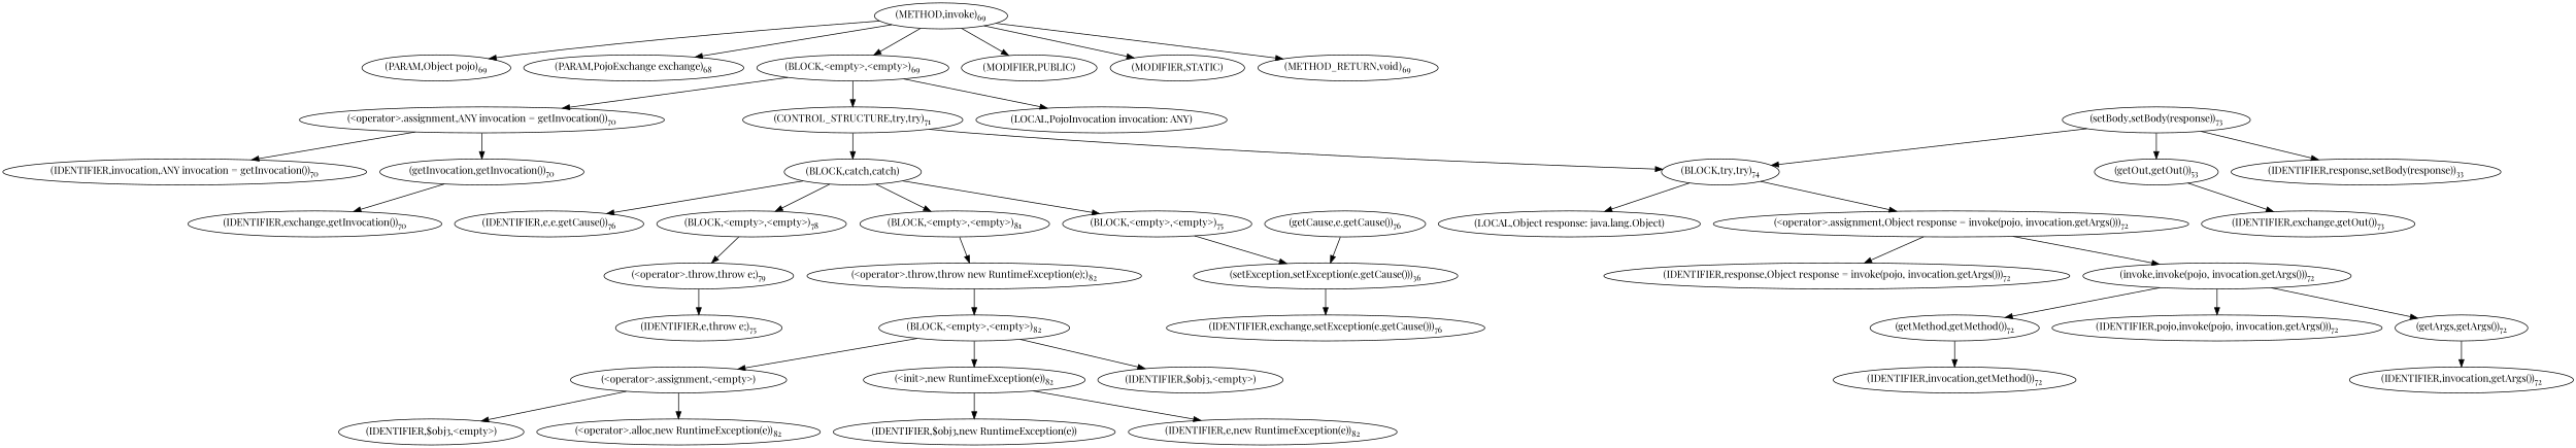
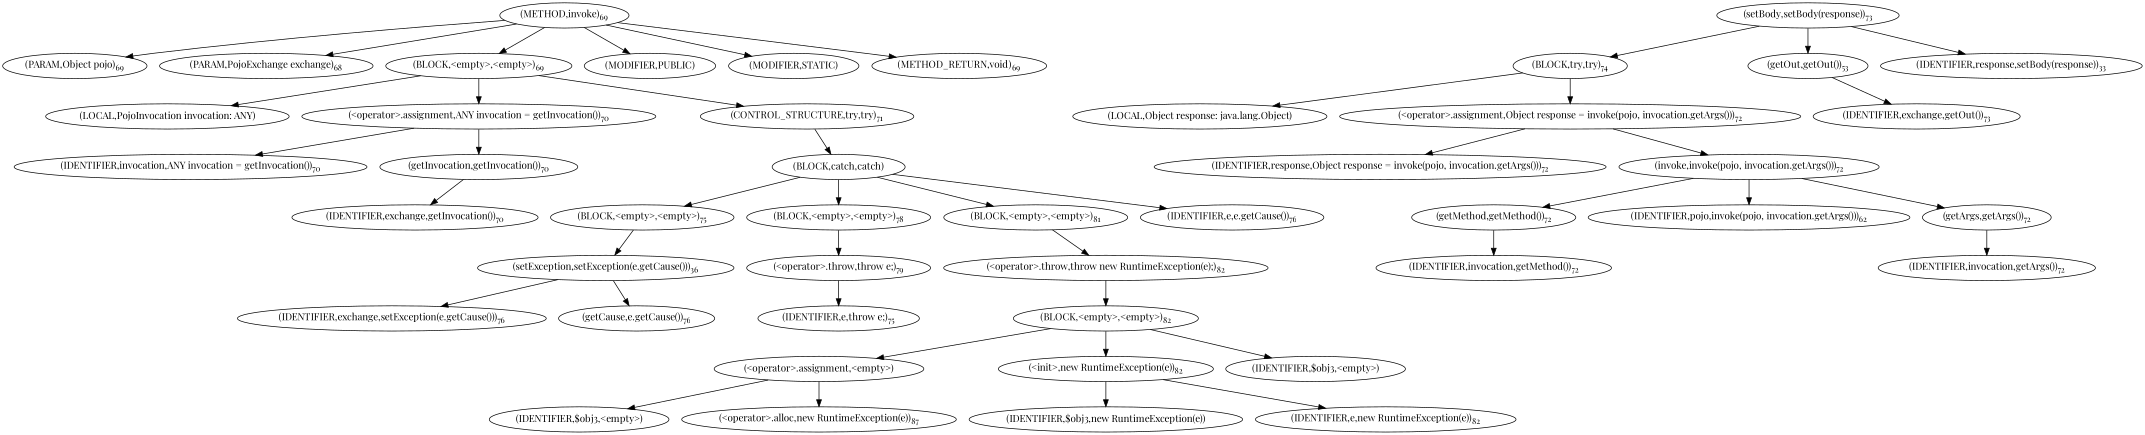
  digraph {
    fontname="Playfair Display"
    node [fontname="Playfair Display"]
    edge [fontname="Playfair Display"]
    n1 [label=<(METHOD,invoke)<SUB>69</SUB>>]
    n2 [label=<(PARAM,Object pojo)<SUB>69</SUB>>]
    n3 [label=<(PARAM,PojoExchange exchange)<SUB>68</SUB>>]
    n4 [label=<(BLOCK,&lt;empty&gt;,&lt;empty&gt;)<SUB>69</SUB>>]
    n5 [label=<(MODIFIER,PUBLIC)>]
    n6 [label=<(MODIFIER,STATIC)>]
    n7 [label=<(METHOD_RETURN,void)<SUB>69</SUB>>]
    n8 [label=<(LOCAL,PojoInvocation invocation: ANY)>]
    n9 [label=<(&lt;operator&gt;.assignment,ANY invocation = getInvocation())<SUB>70</SUB>>]
    n10 [label=<(CONTROL_STRUCTURE,try,try)<SUB>71</SUB>>]
    n11 [label=<(IDENTIFIER,invocation,ANY invocation = getInvocation())<SUB>70</SUB>>]
    n12 [label=<(getInvocation,getInvocation())<SUB>70</SUB>>]
    n13 [label=<(BLOCK,try,try)<SUB>74</SUB>>]
    n14 [label=<(BLOCK,catch,catch)>]
    n15 [label=<(IDENTIFIER,exchange,getInvocation())<SUB>70</SUB>>]
    n16 [label=<(LOCAL,Object response: java.lang.Object)>]
    n17 [label=<(&lt;operator&gt;.assignment,Object response = invoke(pojo, invocation.getArgs()))<SUB>72</SUB>>]
    n18 [label=<(BLOCK,&lt;empty&gt;,&lt;empty&gt;)<SUB>75</SUB>>]
    n19 [label=<(BLOCK,&lt;empty&gt;,&lt;empty&gt;)<SUB>78</SUB>>]
    n20 [label=<(BLOCK,&lt;empty&gt;,&lt;empty&gt;)<SUB>81</SUB>>]
    n21 [label=<(IDENTIFIER,e,e.getCause())<SUB>76</SUB>>]
    n22 [label=<(IDENTIFIER,response,Object response = invoke(pojo, invocation.getArgs()))<SUB>72</SUB>>]
    n23 [label=<(invoke,invoke(pojo, invocation.getArgs()))<SUB>72</SUB>>]
    n24 [label=<(setBody,setBody(response))<SUB>73</SUB>>]
    n25 [label=<(getOut,getOut())<SUB>53</SUB>>]
    n26 [label=<(IDENTIFIER,response,setBody(response))<SUB>33</SUB>>]
    n27 [label=<(getMethod,getMethod())<SUB>72</SUB>>]
-   n28 [label=<(IDENTIFIER,pojo,invoke(pojo, invocation.getArgs()))<SUB>72</SUB>>]
+   n28 [label=<(IDENTIFIER,pojo,invoke(pojo, invocation.getArgs()))<SUB>62</SUB>>]
    n29 [label=<(getArgs,getArgs())<SUB>72</SUB>>]
    n30 [label=<(IDENTIFIER,invocation,getMethod())<SUB>72</SUB>>]
    n31 [label=<(IDENTIFIER,invocation,getArgs())<SUB>72</SUB>>]
    n32 [label=<(IDENTIFIER,exchange,getOut())<SUB>73</SUB>>]
    n33 [label=<(setException,setException(e.getCause()))<SUB>36</SUB>>]
    n34 [label=<(&lt;operator&gt;.throw,throw e;)<SUB>79</SUB>>]
    n35 [label=<(&lt;operator&gt;.throw,throw new RuntimeException(e);)<SUB>82</SUB>>]
    n36 [label=<(IDENTIFIER,exchange,setException(e.getCause()))<SUB>76</SUB>>]
    n37 [label=<(getCause,e.getCause())<SUB>76</SUB>>]
    n38 [label=<(IDENTIFIER,e,throw e;)<SUB>75</SUB>>]
    n39 [label=<(BLOCK,&lt;empty&gt;,&lt;empty&gt;)<SUB>82</SUB>>]
    n40 [label=<(&lt;operator&gt;.assignment,&lt;empty&gt;)>]
    n41 [label=<(&lt;init&gt;,new RuntimeException(e))<SUB>82</SUB>>]
    n42 [label=<(IDENTIFIER,$obj3,&lt;empty&gt;)>]
    n43 [label=<(IDENTIFIER,$obj3,&lt;empty&gt;)>]
-   n44 [label=<(&lt;operator&gt;.alloc,new RuntimeException(e))<SUB>82</SUB>>]
+   n44 [label=<(&lt;operator&gt;.alloc,new RuntimeException(e))<SUB>87</SUB>>]
    n45 [label=<(IDENTIFIER,$obj3,new RuntimeException(e))>]
    n46 [label=<(IDENTIFIER,e,new RuntimeException(e))<SUB>82</SUB>>]
    n1 -> n2
    n1 -> n3
    n1 -> n4
    n1 -> n5
    n1 -> n6
    n1 -> n7
    n4 -> n8
    n4 -> n9
    n4 -> n10
    n9 -> n11
    n9 -> n12
-   n10 -> n13
    n10 -> n14
    n12 -> n15
    n13 -> n16
    n13 -> n17
    n14 -> n18
    n14 -> n19
    n14 -> n20
    n14 -> n21
    n17 -> n22
    n17 -> n23
    n18 -> n33
    n19 -> n34
    n20 -> n35
    n23 -> n27
    n23 -> n28
    n23 -> n29
    n24 -> n13
    n24 -> n25
    n24 -> n26
    n25 -> n32
    n27 -> n30
    n29 -> n31
    n33 -> n36
-   n37 -> n33
+   n33 -> n37
    n34 -> n38
    n35 -> n39
    n39 -> n40
    n39 -> n41
    n39 -> n42
    n40 -> n43
    n40 -> n44
    n41 -> n45
    n41 -> n46
  }
